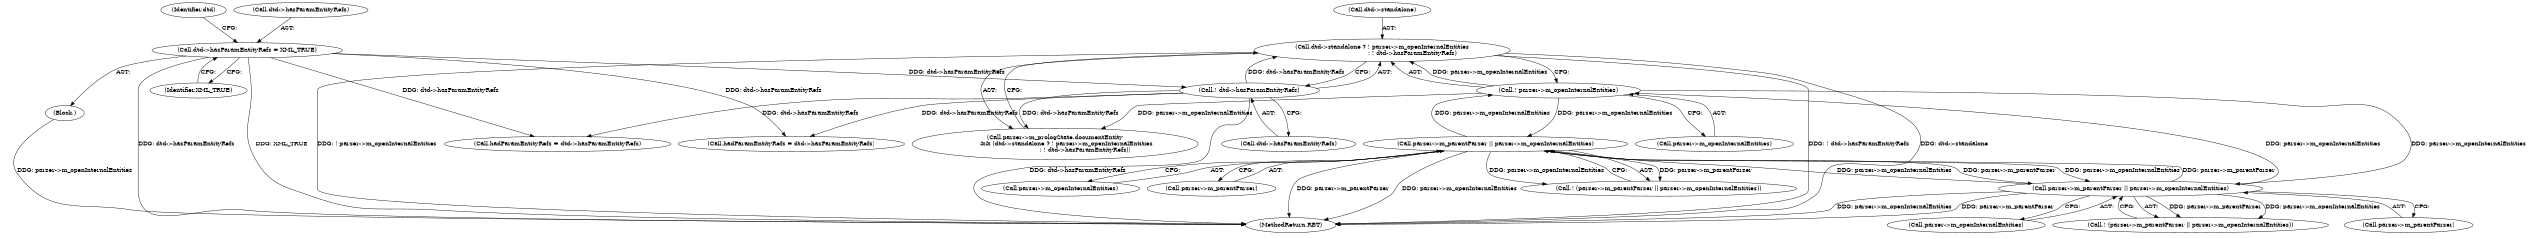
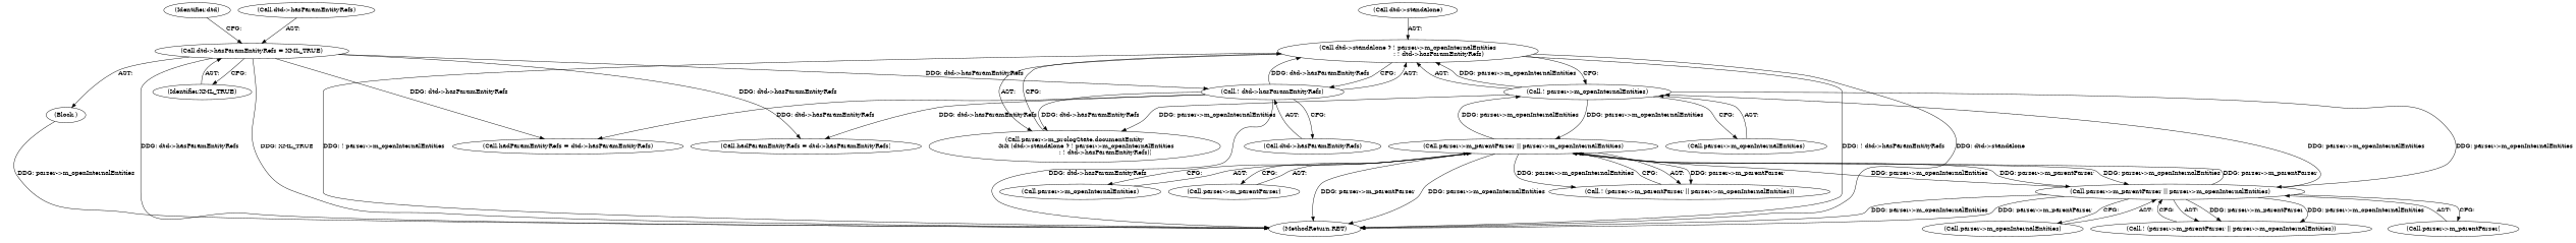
  digraph {
    n1 [label="(Call,dtd->standalone ? ! parser->m_openInternalEntities\n                                : ! dtd->hasParamEntityRefs)"]
    n2 [label="(Call,! parser->m_openInternalEntities)"]
    n3 [label="(Call,! dtd->hasParamEntityRefs)"]
    n4 [label="(MethodReturn,RET)"]
    n5 [label="(Call,parser->m_prologState.documentEntity\n            && (dtd->standalone ? ! parser->m_openInternalEntities\n                                : ! dtd->hasParamEntityRefs))"]
    n6 [label="(Call,parser->m_parentParser || parser->m_openInternalEntities)"]
    n7 [label="(Call,parser->m_parentParser || parser->m_openInternalEntities)"]
    n8 [label="(Call,parser->m_openInternalEntities)"]
    n9 [label="(Call,hadParamEntityRefs = dtd->hasParamEntityRefs)"]
    n10 [label="(Call,hadParamEntityRefs = dtd->hasParamEntityRefs)"]
    n11 [label="(Call,dtd->hasParamEntityRefs)"]
    n12 [label="(Call,! (parser->m_parentParser || parser->m_openInternalEntities))"]
    n13 [label="(Call,parser->m_openInternalEntities)"]
    n14 [label="(Call,parser->m_parentParser)"]
    n15 [label="(Call,! (parser->m_parentParser || parser->m_openInternalEntities))"]
    n16 [label="(Call,parser->m_parentParser)"]
    n17 [label="(Call,parser->m_openInternalEntities)"]
    n18 [label="(Call,dtd->hasParamEntityRefs = XML_TRUE)"]
    n19 [label="(Identifier,XML_TRUE)"]
    n20 [label="(Block,)"]
    n21 [label="(Call,dtd->hasParamEntityRefs)"]
    n22 [label="(Call,dtd->standalone)"]
    n23 [label="(Identifier,dtd)"]
    n1 -> n2 [label="CFG: "]
    n1 -> n3 [label="CFG: "]
    n1 -> n4 [label="DDG: ! dtd->hasParamEntityRefs"]
    n1 -> n4 [label="DDG: dtd->standalone"]
    n1 -> n4 [label="DDG: ! parser->m_openInternalEntities"]
    n1 -> n5 [label="AST: "]
    n2 -> n1 [label="AST: "]
    n2 -> n1 [label="DDG: parser->m_openInternalEntities"]
    n2 -> n5 [label="DDG: parser->m_openInternalEntities"]
    n2 -> n6 [label="DDG: parser->m_openInternalEntities"]
    n2 -> n7 [label="DDG: parser->m_openInternalEntities"]
    n2 -> n8 [label="CFG: "]
    n3 -> n1 [label="AST: "]
    n3 -> n1 [label="DDG: dtd->hasParamEntityRefs"]
    n3 -> n4 [label="DDG: dtd->hasParamEntityRefs"]
    n3 -> n5 [label="DDG: dtd->hasParamEntityRefs"]
    n3 -> n9 [label="DDG: dtd->hasParamEntityRefs"]
    n3 -> n10 [label="DDG: dtd->hasParamEntityRefs"]
    n3 -> n11 [label="CFG: "]
    n5 -> n1 [label="CFG: "]
    n6 -> n2 [label="DDG: parser->m_openInternalEntities"]
    n6 -> n4 [label="DDG: parser->m_parentParser"]
    n6 -> n4 [label="DDG: parser->m_openInternalEntities"]
    n6 -> n7 [label="DDG: parser->m_parentParser"]
    n6 -> n7 [label="DDG: parser->m_openInternalEntities"]
    n6 -> n12 [label="AST: "]
    n6 -> n12 [label="DDG: parser->m_parentParser"]
    n6 -> n12 [label="DDG: parser->m_openInternalEntities"]
    n6 -> n13 [label="CFG: "]
    n6 -> n14 [label="CFG: "]
    n7 -> n2 [label="DDG: parser->m_openInternalEntities"]
    n7 -> n4 [label="DDG: parser->m_parentParser"]
    n7 -> n4 [label="DDG: parser->m_openInternalEntities"]
    n7 -> n6 [label="DDG: parser->m_parentParser"]
    n7 -> n6 [label="DDG: parser->m_openInternalEntities"]
    n7 -> n15 [label="AST: "]
    n7 -> n15 [label="DDG: parser->m_parentParser"]
    n7 -> n15 [label="DDG: parser->m_openInternalEntities"]
    n7 -> n16 [label="CFG: "]
    n7 -> n17 [label="CFG: "]
    n8 -> n2 [label="AST: "]
    n11 -> n3 [label="AST: "]
    n12 -> n6 [label="CFG: "]
    n13 -> n6 [label="AST: "]
    n14 -> n6 [label="AST: "]
    n15 -> n7 [label="CFG: "]
    n16 -> n7 [label="AST: "]
    n17 -> n7 [label="AST: "]
    n18 -> n3 [label="DDG: dtd->hasParamEntityRefs"]
    n18 -> n4 [label="DDG: dtd->hasParamEntityRefs"]
    n18 -> n4 [label="DDG: XML_TRUE"]
    n18 -> n9 [label="DDG: dtd->hasParamEntityRefs"]
    n18 -> n10 [label="DDG: dtd->hasParamEntityRefs"]
    n18 -> n19 [label="CFG: "]
    n18 -> n20 [label="AST: "]
-   n19 -> n18 [label="CFG: "]
+   n19 -> n18 [label="AST: "]
    n20 -> n4 [label="DDG: parser->m_openInternalEntities"]
    n21 -> n18 [label="AST: "]
    n22 -> n1 [label="AST: "]
    n23 -> n18 [label="CFG: "]
  }
